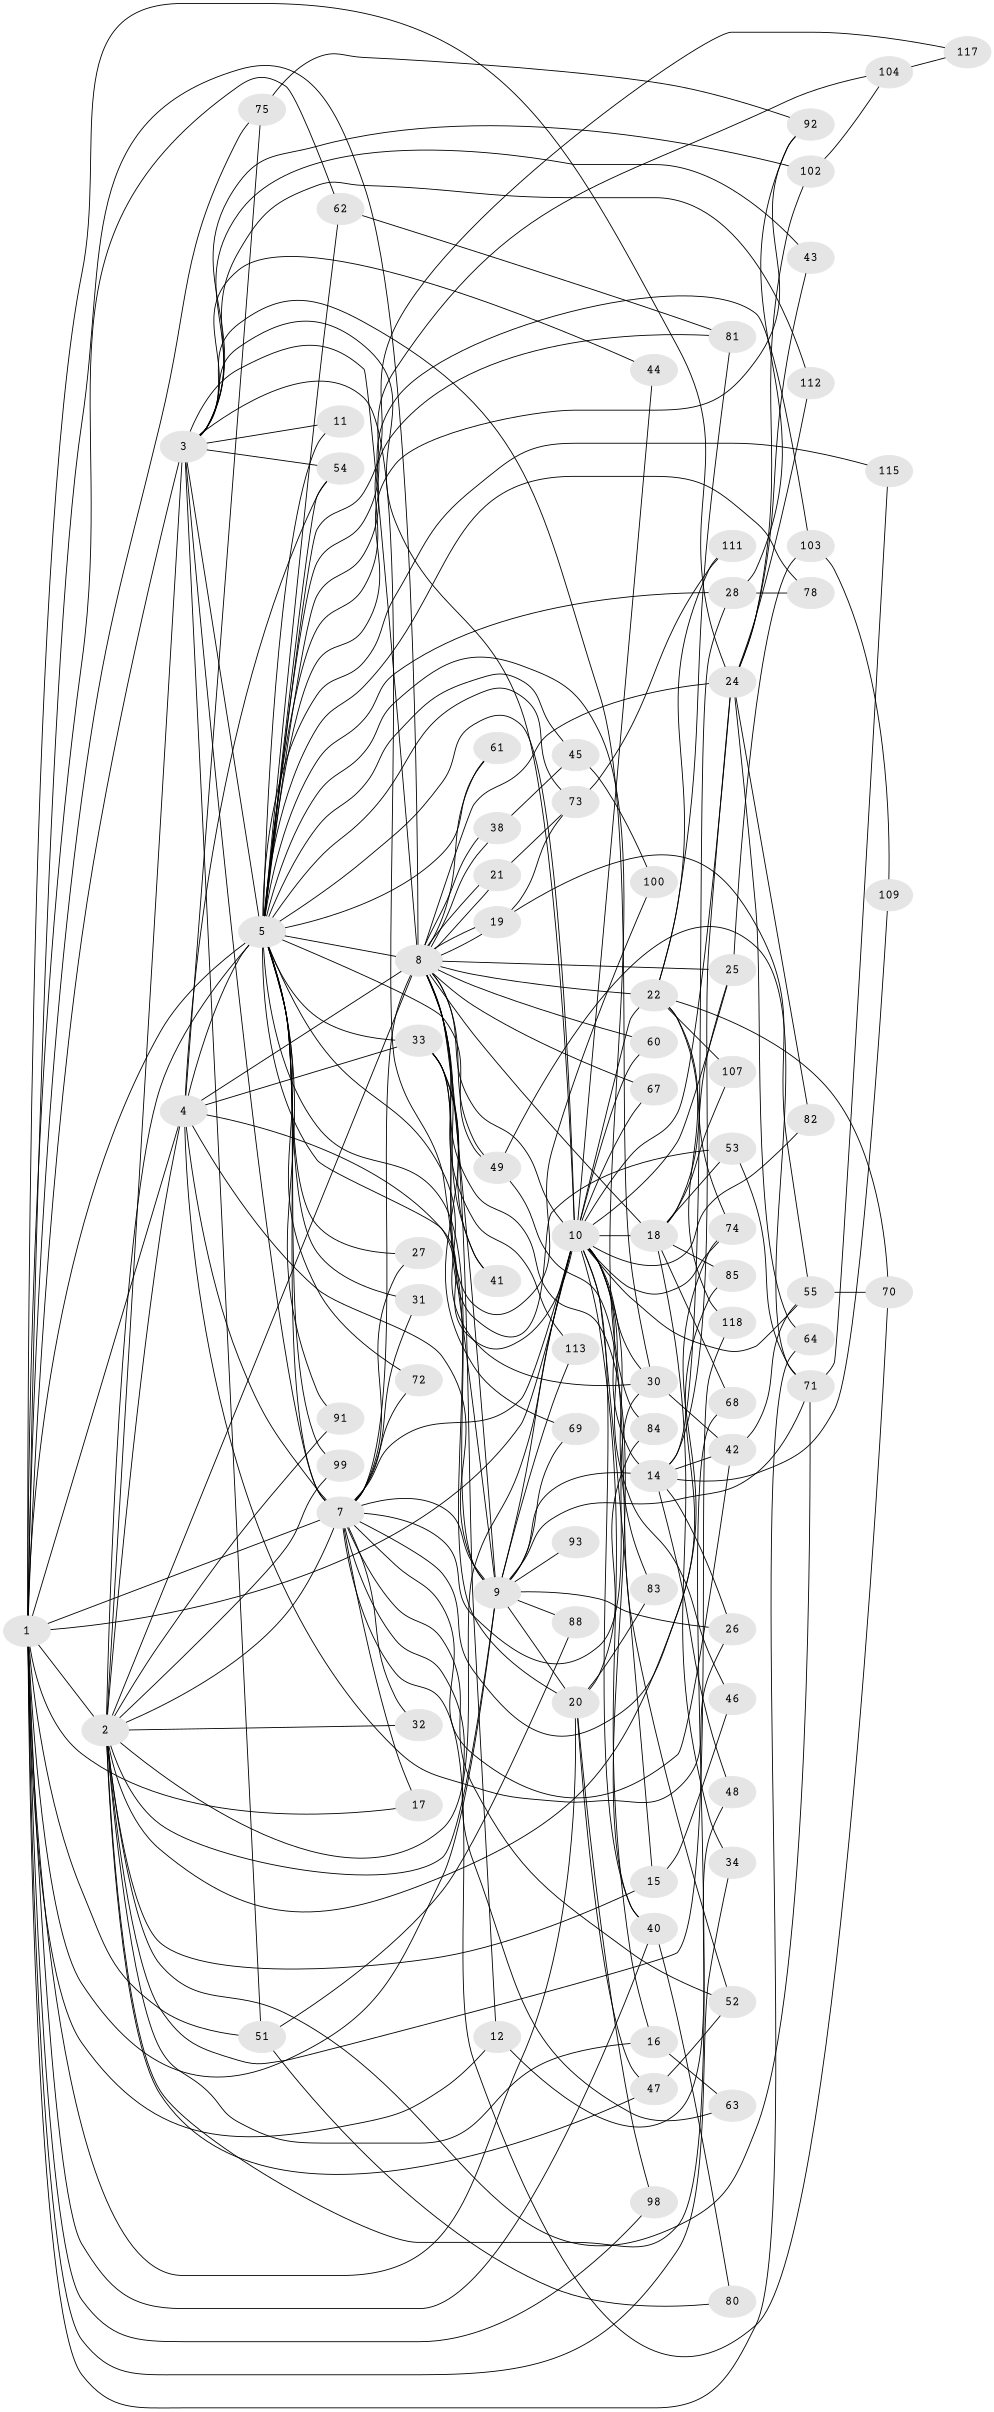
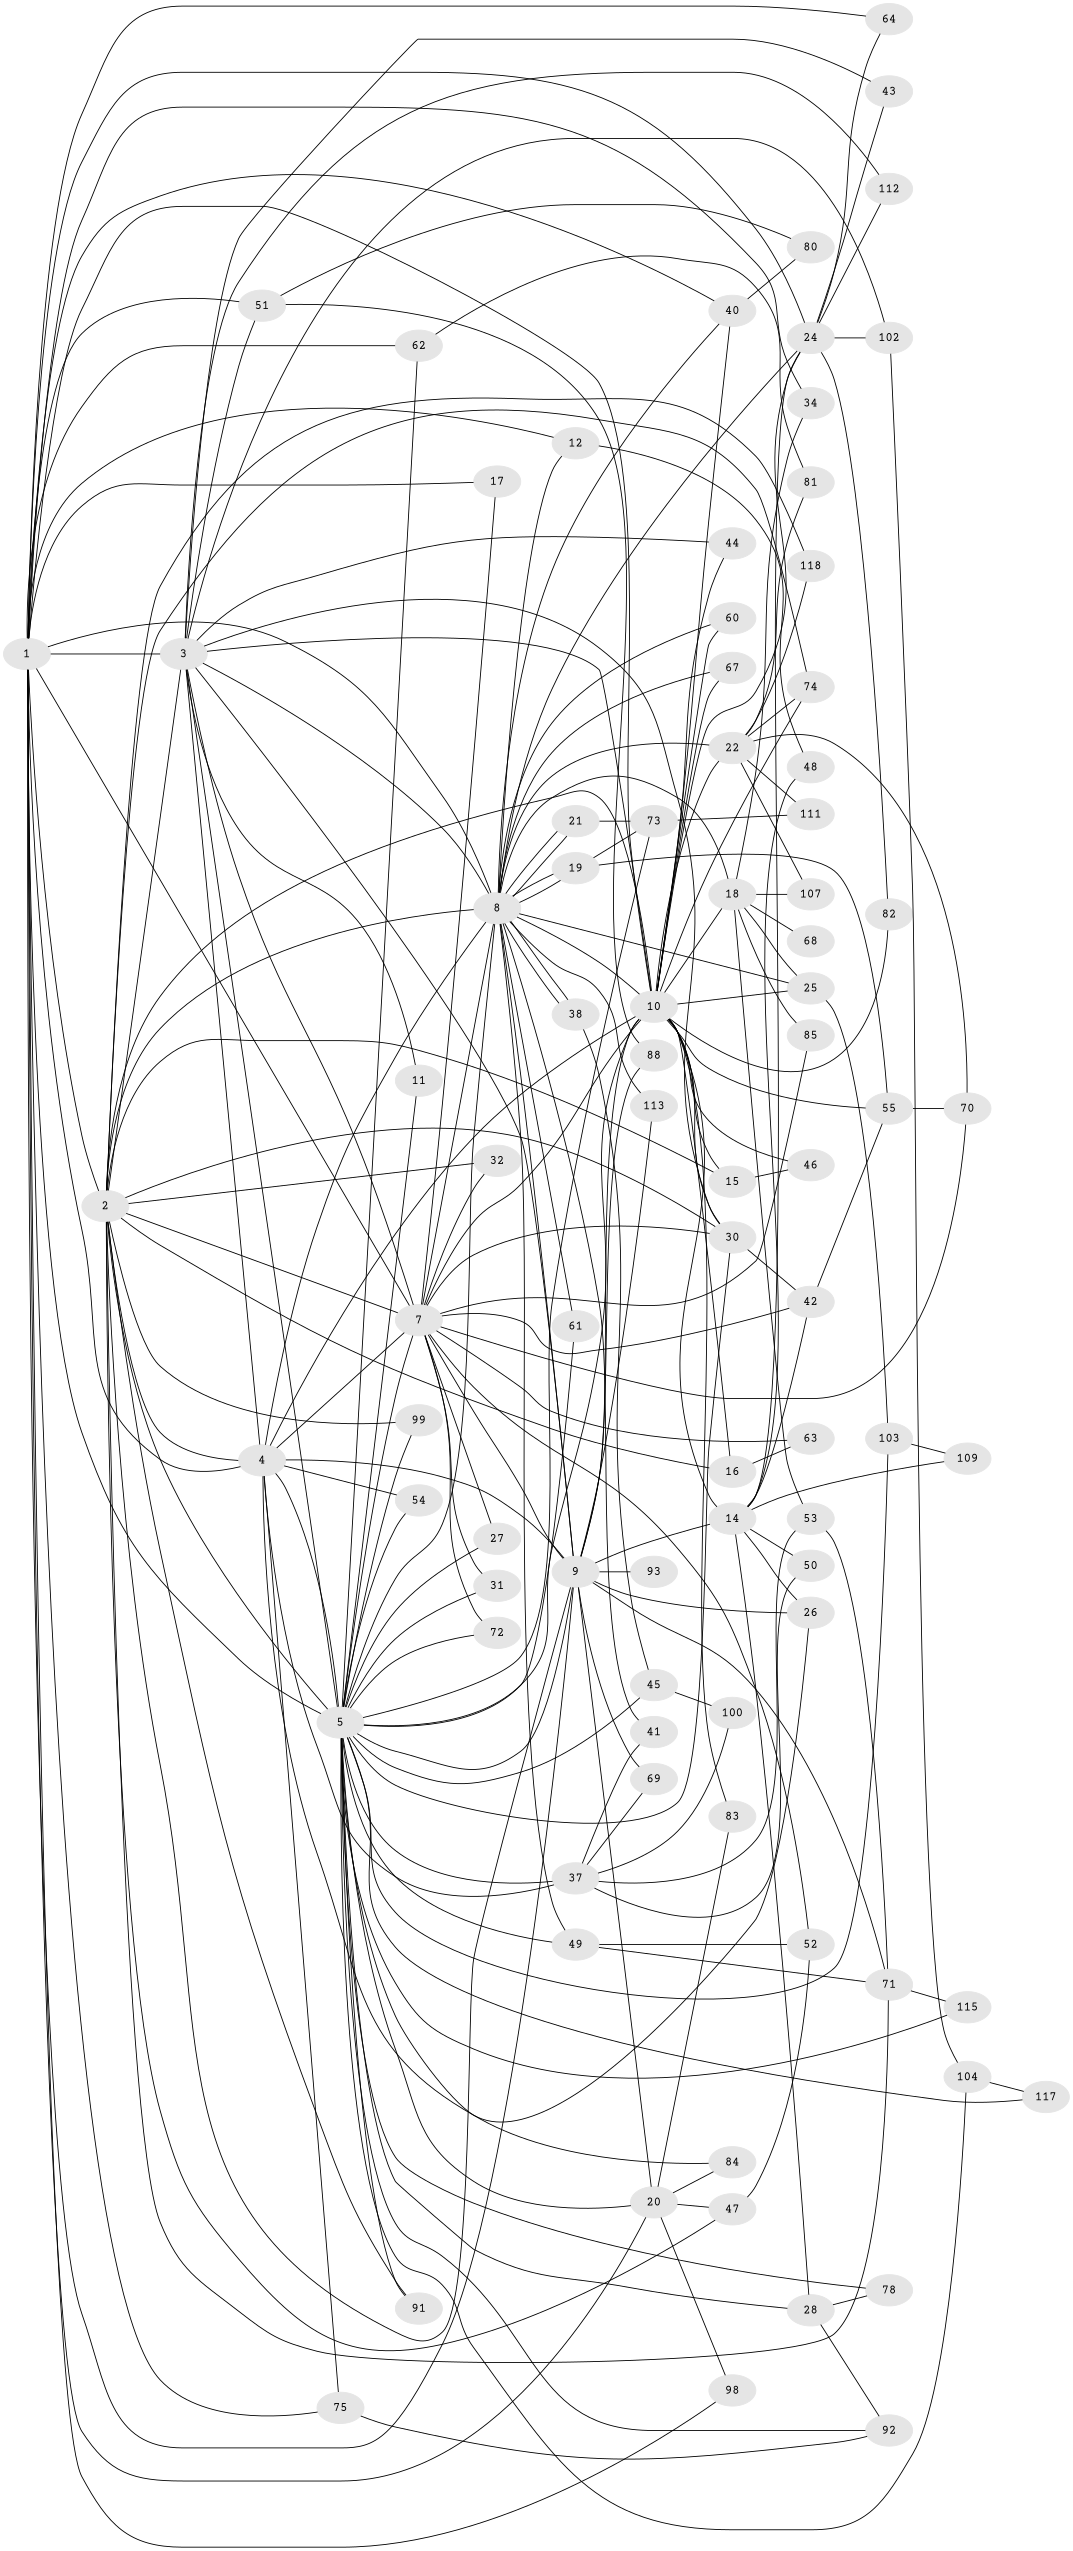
  graph {
    fontname="Courier Prime"
    rankdir=LR
    node [color=gray90 fontname="Courier Prime" style=filled]
    edge [fontname="Courier Prime"]
    1 [super="+65"]
    2 [super="+79"]
    3 [super="+96"]
    4 [super="+29"]
    5 [super="+6"]
    7 [super="+94"]
    8 [super="+35"]
    9 [super="+59"]
    10 [super="+13"]
    12
    17
    20 [super="+56"]
    24 [super="+33"]
    34
    40 [super="+66"]
    51 [super="+77"]
    62
    64
    75
    n20 [label=98]
    15
    16
    32
    47 [super="+58"]
    68
    71 [super="+95"]
    74
    91
    99
    118
    11
    30 [super="+39"]
    43
    44
    102
    112
    26 [super="+57"]
-   37 [super="+87" label=33]
+   37 [super="+87"]
    54
    27 [super="+108"]
    28 [super="+36"]
    31
    45
    49
    61
    72 [super="+114"]
    73 [super="+76"]
    78
    81 [super="+116"]
    84
    92 [super="+97"]
    103
    104 [super="+106"]
    115
    117
    42 [super="+101"]
    52
    63
    70 [super="+98"]
    85
    18 [super="+23"]
    19
    21
    22
    25 [super="+89"]
    38
    41
    60
    67
    113
    14 [super="+119"]
    69
    88
    93
    46
    55 [super="+86"]
    82
    83
    48
    80
+   50
    53 [super="+105"]
    100
    111
    109
    107
    1 -- 2
    1 -- 3 [weight=2]
    1 -- 4
    1 -- 5 [weight=2]
    1 -- 7
    1 -- 8
    1 -- 9
    1 -- 10
    1 -- 12
    1 -- 17
    1 -- 20
    1 -- 24
    1 -- 34
    1 -- 40
    1 -- 51
    1 -- 62
    1 -- 64
    1 -- 75
    1 -- n20
    2 -- 3
    2 -- 4
    2 -- 5 [weight=2]
    2 -- 7
    2 -- 8
    2 -- 9
    2 -- 10
    2 -- 15
    2 -- 16
    2 -- 32
    2 -- 47
-   2 -- 68
+   2 -- 30
    2 -- 71
    2 -- 74
    2 -- 91
    2 -- 99
    2 -- 118
-   3 -- 54
+   3 -- 4
    3 -- 5 [weight=2]
    3 -- 7
    3 -- 8
    3 -- 9
    3 -- 10
    3 -- 51 [weight=2]
    3 -- 11
    3 -- 30
    3 -- 43
    3 -- 44
    3 -- 102
    3 -- 112
    4 -- 5 [weight=2]
    4 -- 7
    4 -- 8 [weight=2]
    4 -- 9
    4 -- 10 [weight=2]
    4 -- 75
    4 -- 26
    4 -- 37
    4 -- 54
    5 -- 7 [weight=2]
    5 -- 8 [weight=2]
    5 -- 9 [weight=2]
    5 -- 10 [weight=2]
    5 -- 20 [weight=2]
    5 -- 62
    5 -- 91
    5 -- 99
    5 -- 11
    5 -- 30
    5 -- 37
    5 -- 54
    5 -- 27
    5 -- 28 [weight=2]
    5 -- 31
    5 -- 45
    5 -- 49
    5 -- 61
    5 -- 72 [weight=2]
    5 -- 73
    5 -- 78
-   5 -- 81
    5 -- 84
    5 -- 92
    5 -- 103
    5 -- 104 [weight=2]
    5 -- 115
    5 -- 117
    7 -- 8
    7 -- 9
    7 -- 10
    7 -- 17
    7 -- 32
    7 -- 30
    7 -- 27
    7 -- 31
    7 -- 72
    7 -- 42
    7 -- 52
    7 -- 63
    7 -- 70
    7 -- 85
    8 -- 9 [weight=2]
    8 -- 10 [weight=2]
    8 -- 12
    8 -- 24
    8 -- 40
    8 -- 49
    8 -- 61
    8 -- 18 [weight=2]
    8 -- 19
    8 -- 19
    8 -- 21
    8 -- 21
    8 -- 22
    8 -- 25
    8 -- 38
    8 -- 38
    8 -- 41
    8 -- 60
    8 -- 67
    8 -- 113
    9 -- 10
    9 -- 20
    9 -- 71
    9 -- 26
    9 -- 113
    9 -- 14
    9 -- 69
    9 -- 88
    9 -- 93 [weight=2]
    10 -- 24
    10 -- 40
    10 -- 15
    10 -- 16
    10 -- 74
    10 -- 30
    10 -- 44
    10 -- 18
    10 -- 22
    10 -- 25
    10 -- 60
    10 -- 67
    10 -- 14
    10 -- 46
    10 -- 55
    10 -- 82
    10 -- 83
    12 -- 48
    20 -- n20
    20 -- 47
    20 -- 84
    20 -- 83
    24 -- 64
    24 -- 43
    24 -- 102
    24 -- 112
    24 -- 82
    40 -- 80
    51 -- 88
    51 -- 80
    62 -- 81
    75 -- 92
    15 -- 46
    16 -- 63
    47 -- 52
    71 -- 115
    30 -- 42
    102 -- 104
    37 -- 41
    37 -- 69
+   37 -- 50
    37 -- 53
    37 -- 100
    28 -- 78
    28 -- 92
    45 -- 100
    49 -- 71
    49 -- 52
    73 -- 111
    103 -- 109
    104 -- 117
    42 -- 55
    18 -- 34
    18 -- 68
    18 -- 85
    18 -- 25
    18 -- 53
    18 -- 107
    19 -- 73
    19 -- 55
    21 -- 73
    22 -- 74
    22 -- 118
    22 -- 81
    22 -- 70
    22 -- 111
    22 -- 107
    25 -- 103
    38 -- 45
    14 -- 24
    14 -- 26
    14 -- 28
    14 -- 42
    14 -- 48
+   14 -- 50
    14 -- 109
    55 -- 70
    53 -- 71
  }
